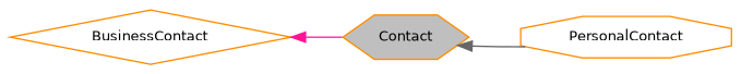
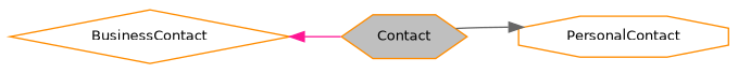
  digraph {
    rankdir=LR
    node [color=darkorange fillcolor=white fontname=Helvetica fontsize=10 style=filled]
    edge [dir=back fontname=Helvetica fontsize=10 labelfontname=Helvetica labelfontsize=10 style=solid]
    n1 [fillcolor=grey75 fontcolor=black height=0.2 label=Contact shape=hexagon width=0.4]
    n2 [height=0.2 label=PersonalContact shape=octagon width=0.4]
    n3 [height=0.2 label=BusinessContact shape=diamond width=0.4]
-   n1 -> n2 [color=gray40]
+   n2 -> n1 [color=gray40]
    n3 -> n1 [color=deeppink]
  }
